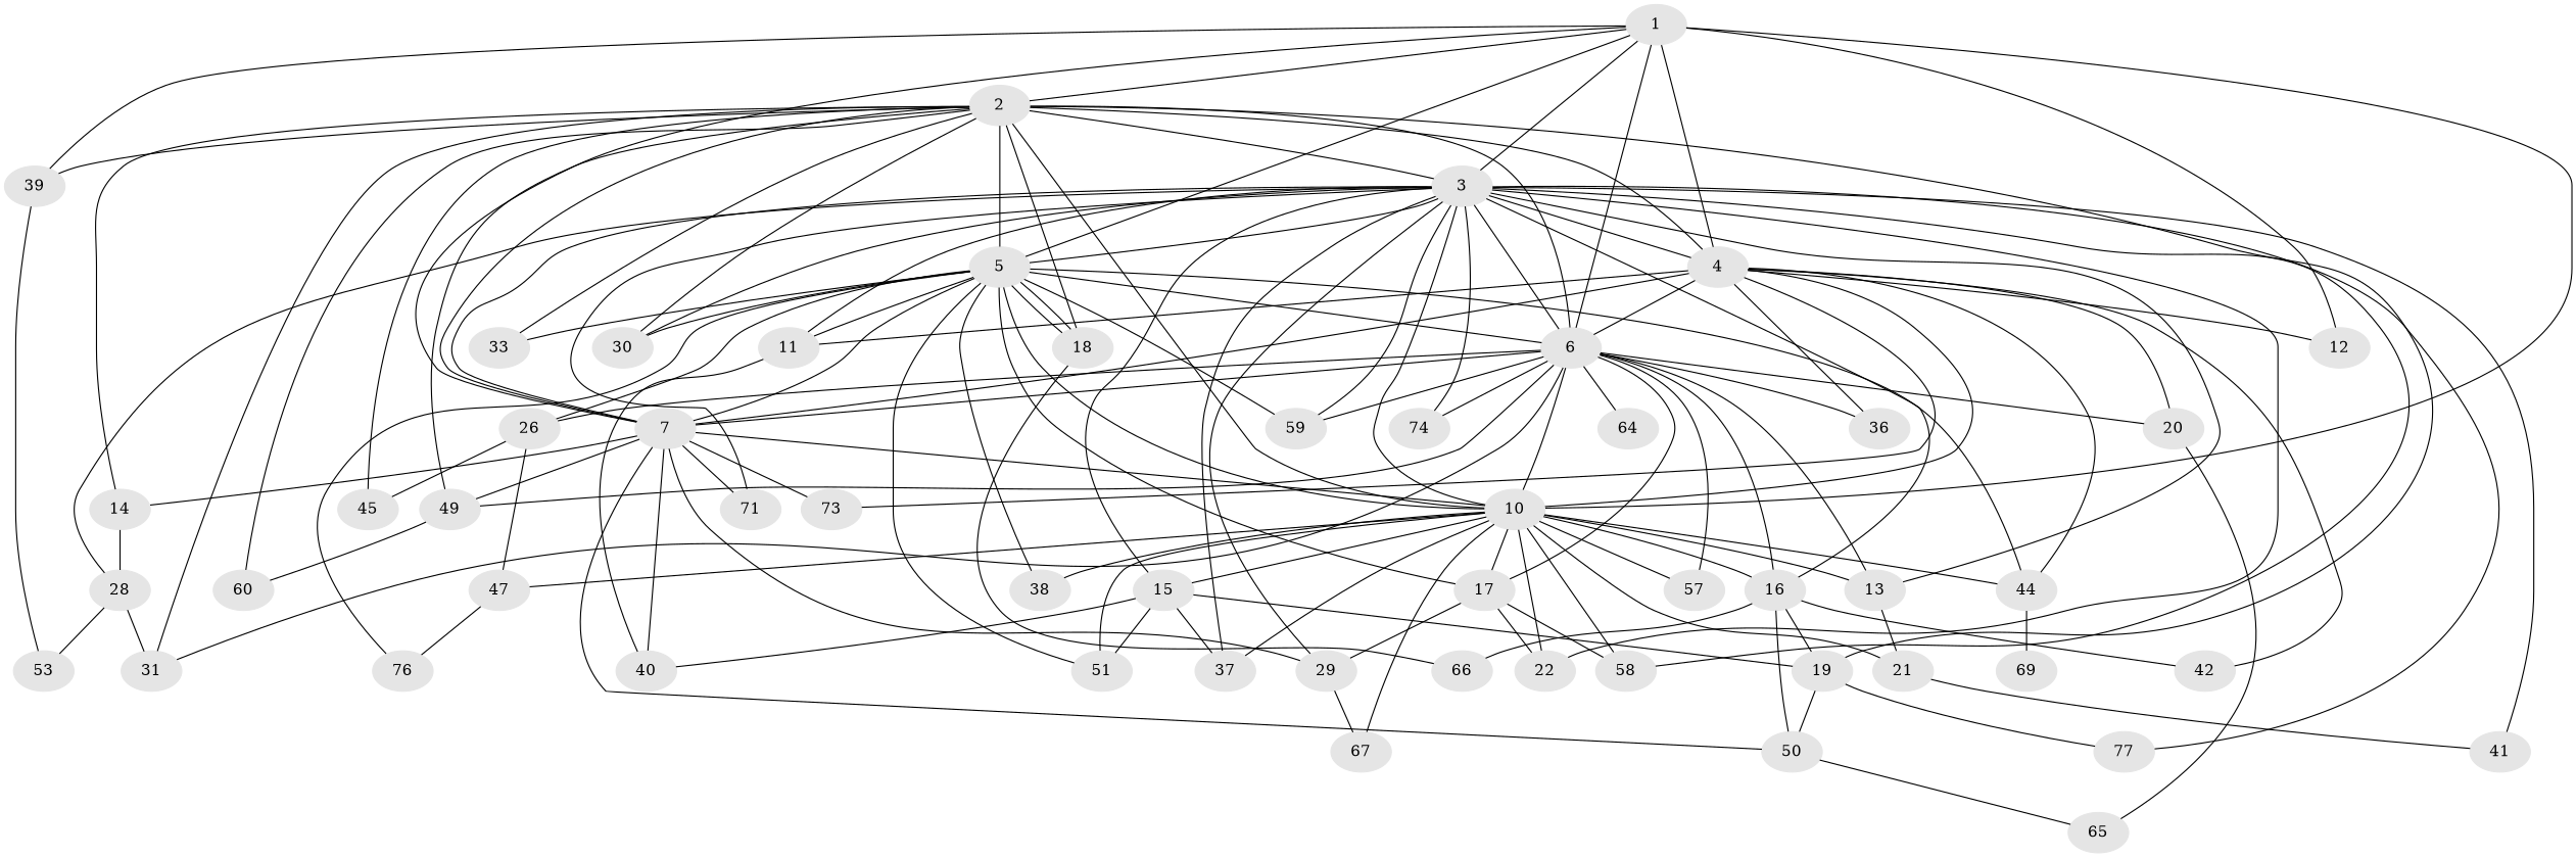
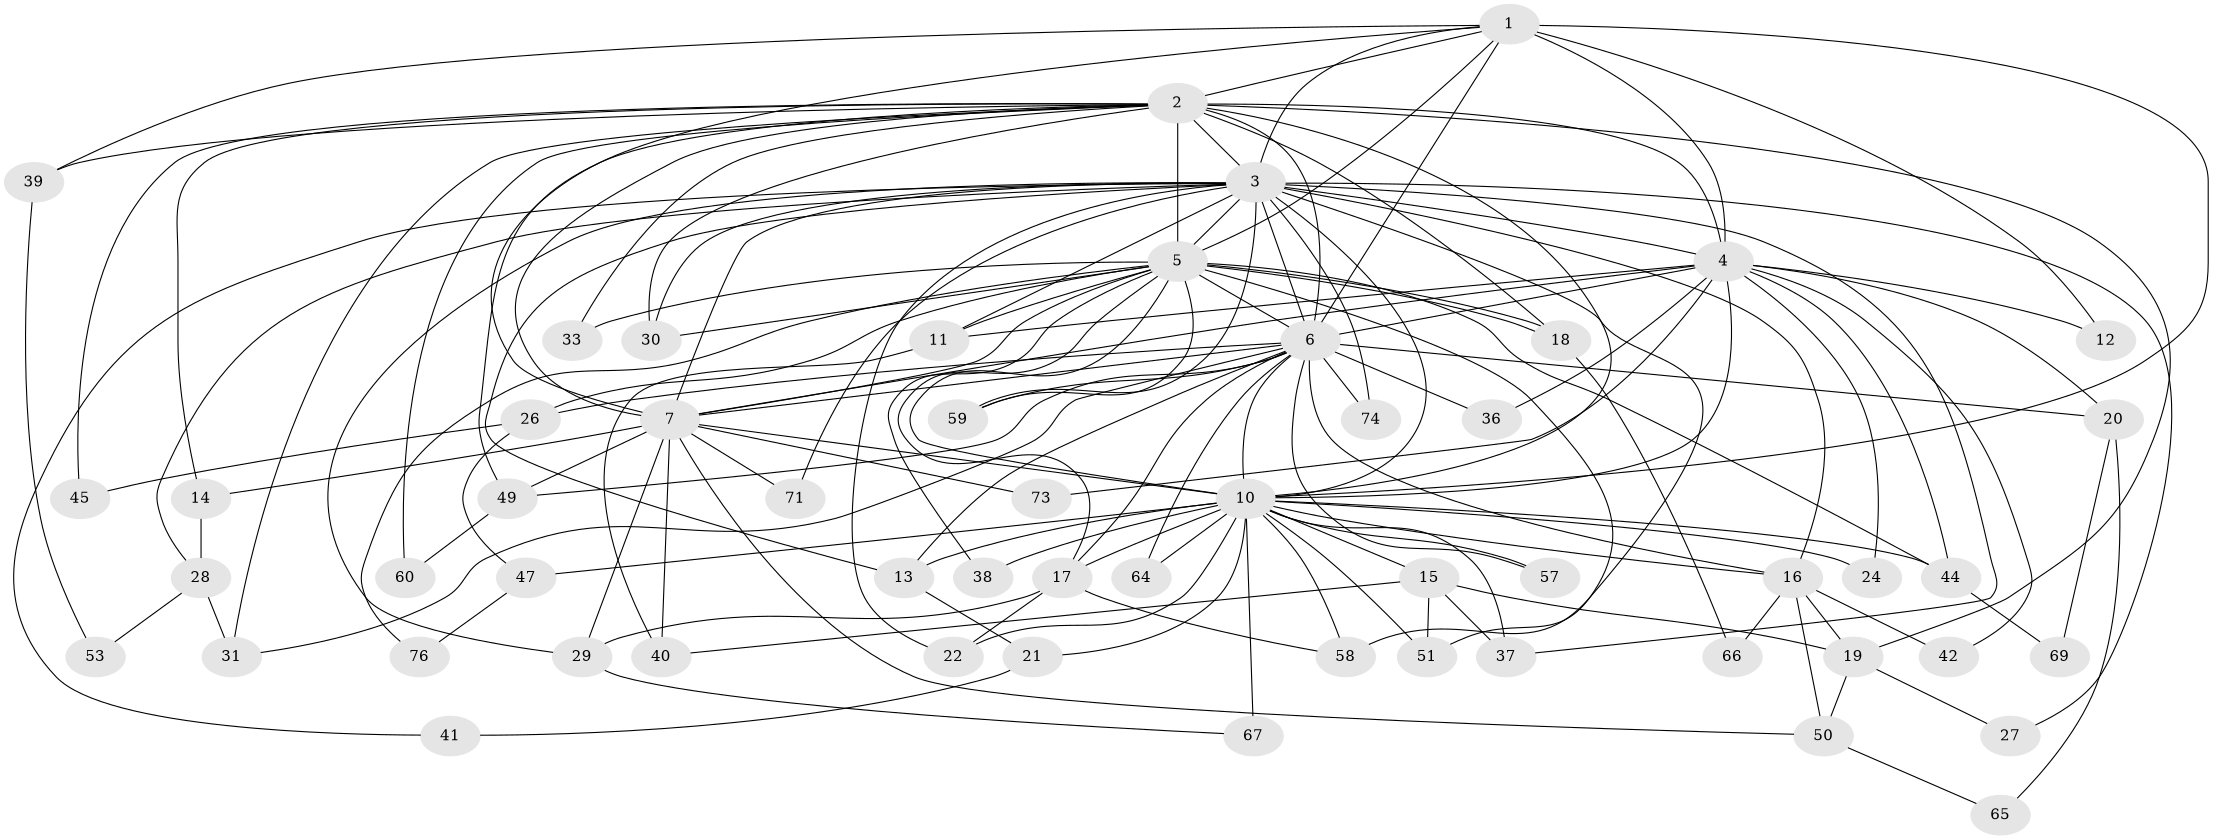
  graph {
    node [color=gray90 style=filled]
    2 [super="+43"]
    3 [super="+32"]
    4 [super="+9"]
    5 [super="+35"]
    6 [super="+8"]
    7 [super="+63"]
    10 [super="+25"]
    39
    14
    18
    19 [super="+34"]
    30 [super="+77"]
    31 [super="+78"]
    33
    45
    49 [super="+56"]
    60
    1
    12
    11
    13 [super="+46"]
    15
    16
    22 [super="+23"]
-   27 [label=77]
+   27
    28 [super="+48"]
    29 [super="+55"]
    37 [super="+70"]
    41
    58 [super="+71"]
    59 [super="+62"]
    n32 [label=71]
    74
    20
+   24
    36
    42
    44 [super="+75"]
    73
    26 [super="+68"]
    17 [super="+61"]
    38
    51 [super="+52"]
    76
    57
    64
    40
    50 [super="+54"]
    21
    47
    67
    53
    66
    65
    69
    2 -- 3
    2 -- 4 [weight=2]
    2 -- 5
    2 -- 6 [weight=2]
    2 -- 7
    2 -- 10
    2 -- 39
    2 -- 14
    2 -- 18
    2 -- 19
    2 -- 30
    2 -- 31
    2 -- 33
    2 -- 45
    2 -- 49
    2 -- 60
    3 -- 4 [weight=2]
    3 -- 5
    3 -- 6 [weight=2]
    3 -- 7
    3 -- 10 [weight=2]
    3 -- 30
    3 -- 11
    3 -- 13
-   3 -- 15
    3 -- 16
    3 -- 22
    3 -- 27
    3 -- 28
    3 -- 29
    3 -- 37
    3 -- 41
    3 -- 58
    3 -- 59
    3 -- n32
    3 -- 74
    4 -- 6 [weight=4]
    4 -- 7 [weight=2]
    4 -- 10 [weight=2]
    4 -- 12
    4 -- 11
    4 -- 20
+   4 -- 24
    4 -- 36
    4 -- 42
    4 -- 44
    4 -- 73
    5 -- 6 [weight=2]
    5 -- 7
    5 -- 10
    5 -- 18
    5 -- 18
    5 -- 30
    5 -- 33
    5 -- 11
    5 -- 59
    5 -- 44
    5 -- 26
    5 -- 17
    5 -- 38
    5 -- 51
    5 -- 76
    6 -- 7 [weight=2]
    6 -- 10 [weight=2]
    6 -- 31
    6 -- 49
    6 -- 13
    6 -- 16
    6 -- 59
    6 -- 74
    6 -- 20
    6 -- 36
    6 -- 26
    6 -- 17
    6 -- 57
    6 -- 64
    7 -- 10
    7 -- 14
    7 -- 49
    7 -- 29
    7 -- n32
    7 -- 73
    7 -- 40
    7 -- 50
    10 -- 13
    10 -- 15
    10 -- 16
    10 -- 22
    10 -- 37
    10 -- 58
+   10 -- 24
    10 -- 44
    10 -- 17
    10 -- 38
    10 -- 51
    10 -- 57
+   10 -- 64
    10 -- 21
    10 -- 47
    10 -- 67
    39 -- 53
    14 -- 28
    18 -- 66
    19 -- 27
    19 -- 50
    49 -- 60
    1 -- 2
    1 -- 3
    1 -- 4 [weight=2]
    1 -- 5
    1 -- 6 [weight=2]
    1 -- 7
    1 -- 10
    1 -- 39
    1 -- 12
    11 -- 40
    13 -- 21
    15 -- 19
    15 -- 37
    15 -- 51
    15 -- 40
    16 -- 19
    16 -- 42
    16 -- 50
    16 -- 66
    28 -- 31 [weight=2]
    28 -- 53
    29 -- 67
    20 -- 65
+   20 -- 69
    44 -- 69
    26 -- 45
    26 -- 47
    17 -- 22
    17 -- 29
    17 -- 58
    50 -- 65
    21 -- 41
    47 -- 76
  }
